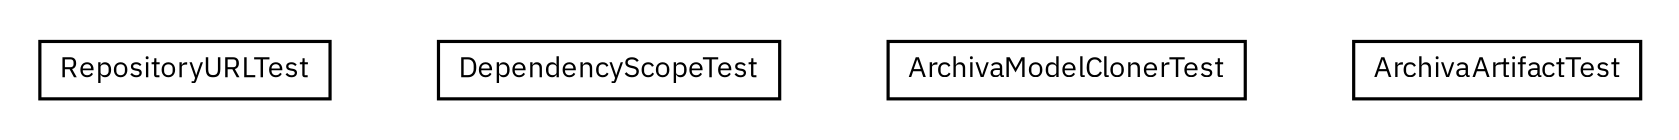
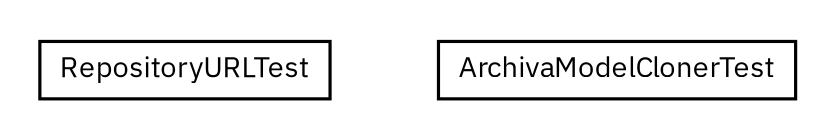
  digraph {
    fontname="IBM Plex Sans"
    node [fontcolor=black fontname="IBM Plex Sans" fontsize=9.0 shape=plaintext]
    n1 [label=<<table border="0" cellborder="1" cellspacing="0" cellpadding="2" port="p" href="./RepositoryURLTest.html"> 		<tr><td><table border="0" cellspacing="0" cellpadding="1"> 			<tr><td> RepositoryURLTest </td></tr> 		</table></td></tr> 		</table>>]
-   n2 [label=<<table border="0" cellborder="1" cellspacing="0" cellpadding="2" port="p" href="./DependencyScopeTest.html"> 		<tr><td><table border="0" cellspacing="0" cellpadding="1"> 			<tr><td> DependencyScopeTest </td></tr> 		</table></td></tr> 		</table>>]
    n3 [label=<<table border="0" cellborder="1" cellspacing="0" cellpadding="2" port="p" href="./ArchivaModelClonerTest.html"> 		<tr><td><table border="0" cellspacing="0" cellpadding="1"> 			<tr><td> ArchivaModelClonerTest </td></tr> 		</table></td></tr> 		</table>>]
-   n4 [label=<<table border="0" cellborder="1" cellspacing="0" cellpadding="2" port="p" href="./ArchivaArtifactTest.html"> 		<tr><td><table border="0" cellspacing="0" cellpadding="1"> 			<tr><td> ArchivaArtifactTest </td></tr> 		</table></td></tr> 		</table>>]
  }
